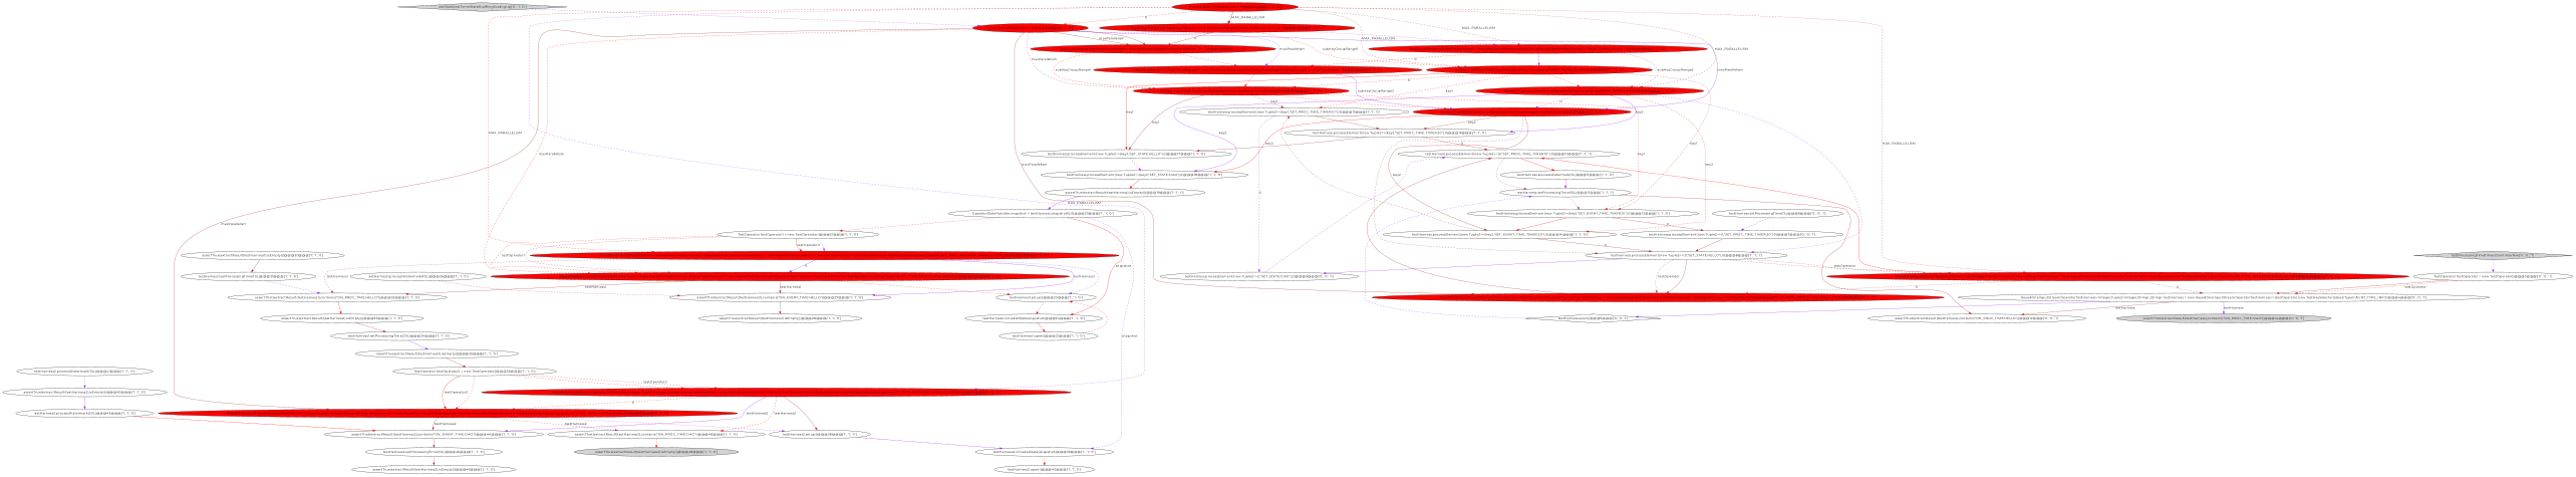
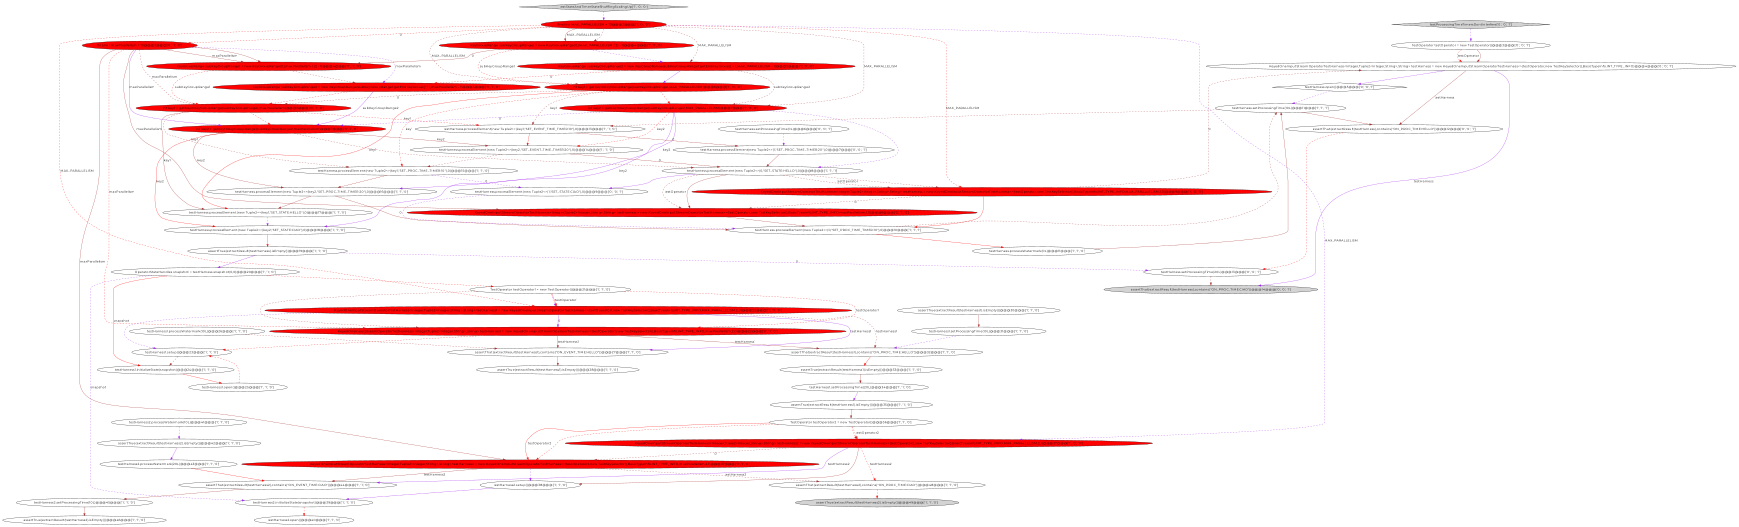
  digraph {
    fontname=Montserrat
    node [fillcolor=white fontname=Montserrat shape=ellipse style=filled]
    edge [color=brown fontname=Montserrat style=dashed]
    n1 [label="testHarness.processElement(new Tuple2<>(key1,\"SET_STATE:HELLO\"),0)@@@17@@@['1', '1', '0']"]
    n2 [label="testHarness.processElement(new Tuple2<>(key2,\"SET_STATE:CIAO\"),0)@@@18@@@['1', '1', '0']"]
    n3 [label="assertTrue(extractResult(testHarness).isEmpty())@@@19@@@['1', '1', '0']"]
+   n4 [label="testHarness.setProcessingTime(20L)@@@13@@@['0', '0', '1']"]
    n5 [label="OperatorStateHandles snapshot = testHarness.snapshot(0,0)@@@20@@@['1', '1', '0']"]
    n6 [fillcolor=lightgray label="assertThat(extractResult(testHarness),contains(\"ON_PROC_TIME:CIAO\"))@@@14@@@['0', '0', '1']"]
    n7 [label="TestOperator testOperator1 = new TestOperator()@@@21@@@['1', '1', '0']"]
    n8 [label="testHarness2.initializeState(snapshot)@@@39@@@['1', '1', '0']"]
    n9 [label="testHarness1.initializeState(snapshot)@@@24@@@['1', '1', '0']"]
    n10 [label="testHarness2.processWatermark(20L)@@@43@@@['1', '1', '0']"]
    n11 [label="assertThat(extractResult(testHarness2),contains(\"ON_EVENT_TIME:CIAO\"))@@@44@@@['1', '1', '0']"]
    n12 [label="testHarness2.setProcessingTime(10L)@@@45@@@['1', '1', '0']"]
    n13 [label="testHarness1.setProcessingTime(20L)@@@34@@@['1', '1', '0']"]
    n14 [label="assertTrue(extractResult(testHarness1).isEmpty())@@@35@@@['1', '1', '0']"]
    n15 [label="TestOperator testOperator2 = new TestOperator()@@@36@@@['1', '1', '0']"]
    n16 [label="assertTrue(extractResult(testHarness2).isEmpty())@@@46@@@['1', '1', '0']"]
    n17 [label="testHarness.setProcessingTime(0L)@@@6@@@['0', '0', '1']"]
    n18 [label="testHarness.processElement(new Tuple2<>(1,\"SET_PROC_TIME_TIMER:20\"),0)@@@7@@@['0', '0', '1']"]
    n19 [label="testHarness.processElement(new Tuple2<>(0,\"SET_STATE:HELLO\"),0)@@@8@@@['1', '1', '1']"]
    n20 [fillcolor=red label="int key1 = getKeyInKeyGroupRange(subKeyGroupRange1,MAX_PARALLELISM)@@@6@@@['1', '0', '0']"]
    n21 [fillcolor=red label="int key2 = getKeyInKeyGroupRange(subKeyGroupRange2,MAX_PARALLELISM)@@@7@@@['1', '0', '0']"]
    n22 [label="testHarness.processElement(new Tuple2<>(key1,\"SET_PROC_TIME_TIMER:10\"),0)@@@15@@@['1', '1', '0']"]
    n23 [fillcolor=red label="int key1 = getKeyInKeyGroupRange(subKeyGroupRange1,maxParallelism)@@@6@@@['0', '1', '0']"]
    n24 [label="testHarness.processElement(new Tuple2<>(key1,\"SET_EVENT_TIME_TIMER:10\"),0)@@@13@@@['1', '1', '0']"]
    n25 [fillcolor=red label="int key2 = getKeyInKeyGroupRange(subKeyGroupRange2,maxParallelism)@@@7@@@['0', '1', '0']"]
    n26 [label="testHarness.processElement(new Tuple2<>(key2,\"SET_EVENT_TIME_TIMER:20\"),0)@@@14@@@['1', '1', '0']"]
    n27 [label="testHarness.processElement(new Tuple2<>(key2,\"SET_PROC_TIME_TIMER:20\"),0)@@@16@@@['1', '1', '0']"]
    n28 [label="testHarness.processElement(new Tuple2<>(1,\"SET_STATE:CIAO\"),0)@@@9@@@['0', '0', '1']"]
    n29 [fillcolor=red label="KeyedOneInputStreamOperatorTestHarness<Integer,Tuple2<Integer,String>,String> testHarness2 = new KeyedOneInputStreamOperatorTestHarness<>(testOperator2,new TestKeySelector(),BasicTypeInfo.INT_TYPE_INFO,MAX_PARALLELISM,2,1)@@@37@@@['1', '0', '0']"]
    n30 [label="assertThat(extractResult(testHarness2),contains(\"ON_PROC_TIME:CIAO\"))@@@48@@@['1', '1', '0']"]
    n31 [fillcolor=red label="KeyedOneInputStreamOperatorTestHarness<Integer,Tuple2<Integer,String>,String> testHarness2 = new KeyedOneInputStreamOperatorTestHarness<>(testOperator2,new TestKeySelector(),BasicTypeInfo.INT_TYPE_INFO,maxParallelism,2,1)@@@37@@@['0', '1', '0']"]
    n32 [label="testHarness2.setup()@@@38@@@['1', '1', '0']"]
    n33 [fillcolor=lightgray label="assertTrue(extractResult(testHarness2).isEmpty())@@@49@@@['1', '1', '0']"]
    n34 [fillcolor=red label="KeyedOneInputStreamOperatorTestHarness<Integer,Tuple2<Integer,String>,String> testHarness = new KeyedOneInputStreamOperatorTestHarness<>(testOperator,new TestKeySelector(),BasicTypeInfo.INT_TYPE_INFO,MAX_PARALLELISM,1,0)@@@9@@@['1', '0', '0']"]
    n35 [fillcolor=red label="KeyedOneInputStreamOperatorTestHarness<Integer,Tuple2<Integer,String>,String> testHarness = new KeyedOneInputStreamOperatorTestHarness<>(testOperator,new TestKeySelector(),BasicTypeInfo.INT_TYPE_INFO,maxParallelism,1,0)@@@9@@@['0', '1', '0']"]
    n36 [label="KeyedOneInputStreamOperatorTestHarness<Integer,Tuple2<Integer,String>,String> testHarness = new KeyedOneInputStreamOperatorTestHarness<>(testOperator,new TestKeySelector(),BasicTypeInfo.INT_TYPE_INFO)@@@4@@@['0', '0', '1']"]
    n37 [label="testHarness.processElement(new Tuple2<>(0,\"SET_PROC_TIME_TIMER:10\"),0)@@@10@@@['1', '1', '1']"]
    n38 [label="testHarness.open()@@@5@@@['0', '0', '1']" shape=diamond]
    n39 [label="testHarness.setProcessingTime(10L)@@@11@@@['1', '1', '1']"]
    n40 [fillcolor=red label="KeyedOneInputStreamOperatorTestHarness<Integer,Tuple2<Integer,String>,String> testHarness1 = new KeyedOneInputStreamOperatorTestHarness<>(testOperator1,new TestKeySelector(),BasicTypeInfo.INT_TYPE_INFO,MAX_PARALLELISM,2,0)@@@22@@@['1', '0', '0']"]
    n41 [fillcolor=red label="KeyedOneInputStreamOperatorTestHarness<Integer,Tuple2<Integer,String>,String> testHarness1 = new KeyedOneInputStreamOperatorTestHarness<>(testOperator1,new TestKeySelector(),BasicTypeInfo.INT_TYPE_INFO,maxParallelism,2,0)@@@22@@@['0', '1', '0']"]
    n42 [label="testHarness1.setup()@@@23@@@['1', '1', '0']"]
    n43 [label="assertThat(extractResult(testHarness1),contains(\"ON_EVENT_TIME:HELLO\"))@@@27@@@['1', '1', '0']"]
    n44 [label="assertThat(extractResult(testHarness1),contains(\"ON_PROC_TIME:HELLO\"))@@@32@@@['1', '1', '0']"]
    n45 [fillcolor=red label="KeyGroupRange subKeyGroupRange1 = new KeyGroupRange(0,(MAX_PARALLELISM / 2) - 1)@@@4@@@['1', '0', '0']"]
    n46 [fillcolor=red label="KeyGroupRange subKeyGroupRange1 = new KeyGroupRange(0,(maxParallelism / 2) - 1)@@@4@@@['0', '1', '0']"]
    n47 [fillcolor=red label="KeyGroupRange subKeyGroupRange2 = new KeyGroupRange(subKeyGroupRange1.getEndKeyGroup() + 1,MAX_PARALLELISM - 1)@@@5@@@['1', '0', '0']"]
    n48 [fillcolor=red label="KeyGroupRange subKeyGroupRange2 = new KeyGroupRange(subKeyGroupRange1.getEndKeyGroup() + 1,maxParallelism - 1)@@@5@@@['0', '1', '0']"]
+   n49 [fillcolor=lightgray label="testStateAndTimerStateShufflingScalingUp['1', '0', '0']" shape=diamond]
    n50 [fillcolor=red label="final int MAX_PARALLELISM = 10@@@3@@@['1', '0', '0']"]
    n51 [fillcolor=red label="final int maxParallelism = 10@@@3@@@['0', '1', '0']"]
    n52 [label="testHarness2.open()@@@40@@@['1', '1', '0']"]
    n53 [label="assertTrue(extractResult(testHarness1).isEmpty())@@@28@@@['1', '1', '0']"]
    n54 [label="assertTrue(extractResult(testHarness1).isEmpty())@@@33@@@['1', '1', '0']"]
    n55 [label="testHarness1.open()@@@25@@@['1', '1', '0']"]
    n56 [label="testHarness1.processWatermark(10L)@@@26@@@['1', '1', '0']"]
    n57 [label="assertThat(extractResult(testHarness),contains(\"ON_PROC_TIME:HELLO\"))@@@12@@@['0', '0', '1']"]
    n58 [label="assertTrue(extractResult(testHarness1).isEmpty())@@@30@@@['1', '1', '0']"]
    n59 [label="testHarness1.setProcessingTime(10L)@@@31@@@['1', '1', '0']"]
    n60 [fillcolor=lightgray label="testProcessingTimeTimersDontInterfere['0', '0', '1']" shape=diamond]
    n61 [label="TestOperator testOperator = new TestOperator()@@@3@@@['0', '0', '1']"]
    n62 [label="testHarness.processWatermark(0L)@@@11@@@['1', '1', '0']"]
    n63 [label="testHarness2.processWatermark(10L)@@@41@@@['1', '1', '0']"]
    n64 [label="assertTrue(extractResult(testHarness2).isEmpty())@@@42@@@['1', '1', '0']"]
-   n65 [fillcolor=lightgray label="testStateAndTimerStateShufflingScalingUp['0', '1', '0']" shape=diamond]
    n1 -> n2 [color=purple]
    n2 -> n3 [color=red style=solid]
+   n3 -> n4 [color=purple label=0]
    n3 -> n5 [color=purple style=solid]
+   n4 -> n6
    n5 -> n7 [color=red]
    n5 -> n8 [color=purple label=snapshot]
    n5 -> n9 [color=red label=snapshot style=solid]
    n7 -> n40 [color=purple]
    n7 -> n40 [color=red label=testOperator1 style=solid]
    n7 -> n41
    n7 -> n41 [color=red label=testOperator1]
    n8 -> n52 [color=red]
    n9 -> n55 [color=red style=solid]
    n10 -> n11 [color=red style=solid]
    n11 -> n12 [style=solid]
    n12 -> n16 [style=solid]
    n13 -> n14 [color=purple style=solid]
    n14 -> n15 [style=solid]
    n15 -> n29 [label=testOperator2]
    n15 -> n29 [color=red]
    n15 -> n31 [color=red]
    n15 -> n31 [color=red label=testOperator2 style=solid]
    n17 -> n18 [color=purple]
    n18 -> n19 [style=solid]
    n19 -> n28 [color=purple style=solid]
    n19 -> n34
    n19 -> n34 [label=testOperator]
    n19 -> n35 [style=solid]
    n19 -> n35 [label=testOperator]
    n20 -> n1 [color=red label=key1 style=solid]
    n20 -> n21 [color=red]
    n20 -> n22 [color=red label=key1]
    n20 -> n23 [label=0]
    n20 -> n24 [label=key1]
    n21 -> n2 [color=purple label=key2 style=solid]
    n21 -> n19 [color=purple]
    n21 -> n25 [color=purple label=0]
    n21 -> n26 [color=red label=key2]
    n21 -> n27 [color=purple label=key2 style=solid]
    n22 -> n27 [style=solid]
    n22 -> n28 [color=purple label=0]
    n23 -> n1 [label=key1 style=solid]
    n23 -> n22 [label=key1]
    n23 -> n24 [color=red label=key1]
    n23 -> n25 [color=red]
    n24 -> n18 [label=0 style=solid]
    n24 -> n26 [color=red style=solid]
    n25 -> n2 [color=red label=key2 style=solid]
    n25 -> n19
    n25 -> n26 [label=key2 style=solid]
    n25 -> n27 [label=key2 style=solid]
    n26 -> n19 [label=0 style=solid]
    n26 -> n22
    n27 -> n1 [style=solid]
    n27 -> n37 [label=0 style=solid]
    n28 -> n37 [color=purple]
    n29 -> n11 [color=purple label=testHarness2 style=solid]
    n29 -> n30 [color=red label=testHarness2]
    n29 -> n31 [label=0]
    n29 -> n32 [style=solid]
    n30 -> n33 [color=red]
    n31 -> n11 [label=testHarness2 style=solid]
    n31 -> n30 [label=testHarness2]
    n31 -> n32 [color=purple]
    n32 -> n8 [color=purple style=solid]
    n34 -> n35 [label=0]
    n34 -> n36 [label=0]
    n34 -> n37 [color=red style=solid]
    n35 -> n37 [style=solid]
    n36 -> n6 [color=purple label=testHarness style=solid]
    n36 -> n38 [color=purple style=solid]
    n36 -> n57 [label=testHarness style=solid]
    n37 -> n39
    n37 -> n62 [color=red style=solid]
    n38 -> n39 [color=purple]
    n39 -> n24
    n39 -> n57 [style=solid]
    n40 -> n41 [color=purple label=0 style=solid]
    n40 -> n42 [color=purple]
    n40 -> n43 [color=purple label=testHarness1 style=solid]
    n40 -> n44 [label=testHarness1]
    n41 -> n42 [color=red]
    n41 -> n43 [label=testHarness1 style=solid]
    n41 -> n44 [label=testHarness1 style=solid]
    n42 -> n9
    n43 -> n53 [style=solid]
    n44 -> n54 [color=red style=solid]
    n45 -> n20 [color=red label=subKeyGroupRange1]
    n45 -> n46 [label=0 style=solid]
    n45 -> n47 [color=purple]
    n46 -> n23 [color=red label=subKeyGroupRange1]
    n46 -> n48
    n47 -> n20 [color=purple style=solid]
    n47 -> n21 [label=subKeyGroupRange2]
    n47 -> n48 [color=red label=0]
    n48 -> n23 [color=red]
    n48 -> n25 [color=purple label=subKeyGroupRange2 style=solid]
+   n49 -> n50 [color=purple]
    n50 -> n20 [label=MAX_PARALLELISM]
    n50 -> n21 [label=MAX_PARALLELISM]
    n50 -> n29 [color=purple label=MAX_PARALLELISM]
    n50 -> n34 [color=red label=MAX_PARALLELISM]
    n50 -> n40 [color=red label=MAX_PARALLELISM]
    n50 -> n45 [label=MAX_PARALLELISM style=solid]
    n50 -> n45
    n50 -> n47 [label=MAX_PARALLELISM]
    n50 -> n51 [color=red label=0]
    n51 -> n23 [label=maxParallelism]
    n51 -> n25 [color=purple label=maxParallelism style=solid]
    n51 -> n31 [label=maxParallelism style=solid]
    n51 -> n35 [label=maxParallelism style=solid]
    n51 -> n41 [color=red label=maxParallelism]
    n51 -> n46 [label=maxParallelism style=solid]
    n51 -> n46 [style=solid]
    n51 -> n48 [color=purple label=maxParallelism]
    n54 -> n13 [style=solid]
    n55 -> n42 [color=red]
    n56 -> n43
+   n57 -> n4 [color=red]
    n58 -> n59 [style=solid]
    n59 -> n44 [color=purple]
    n60 -> n61 [color=purple]
    n61 -> n36 [style=solid]
    n61 -> n36 [color=red label=testOperator]
-   n62 -> n39 [color=purple style=solid]
+   n62 -> n39 [style=solid]
    n63 -> n64 [color=purple]
    n64 -> n10 [color=purple style=solid]
-   n65 -> n51 [color=purple]
  }
